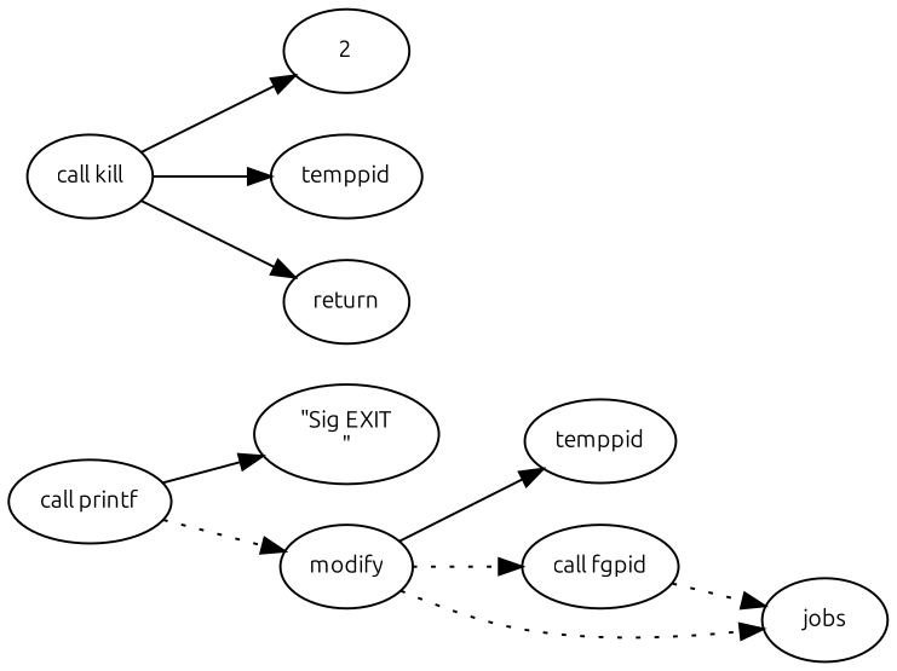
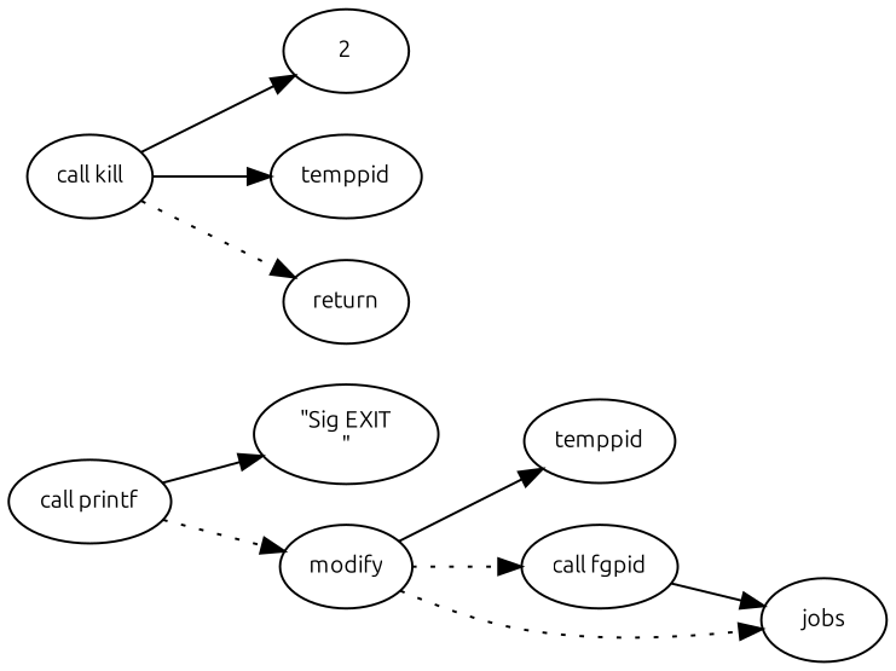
  digraph {
    fontname=Ubuntu
    fontsize=10
    rankdir=LR
    node [fontname=Ubuntu fontsize=10 shape=ellipse]
    edge [fontname=Ubuntu fontsize=10]
    n1 [label="call printf"]
    n2 [label="\"Sig EXIT\n\""]
    n3 [label=modify]
    n4 [label=temppid]
    n5 [label="call fgpid"]
    n6 [label=jobs]
    n7 [label="call kill"]
    n8 [label=2]
    n9 [label=temppid]
    n10 [label=return]
    n1 -> n2
    n1 -> n3 [style=dotted]
    n3 -> n4
    n3 -> n5 [style=dotted]
    n3 -> n6 [style=dotted]
-   n5 -> n6 [style=dotted]
+   n5 -> n6
    n7 -> n8
    n7 -> n9
-   n7 -> n10 [style=solid]
+   n7 -> n10 [style=dotted]
  }
